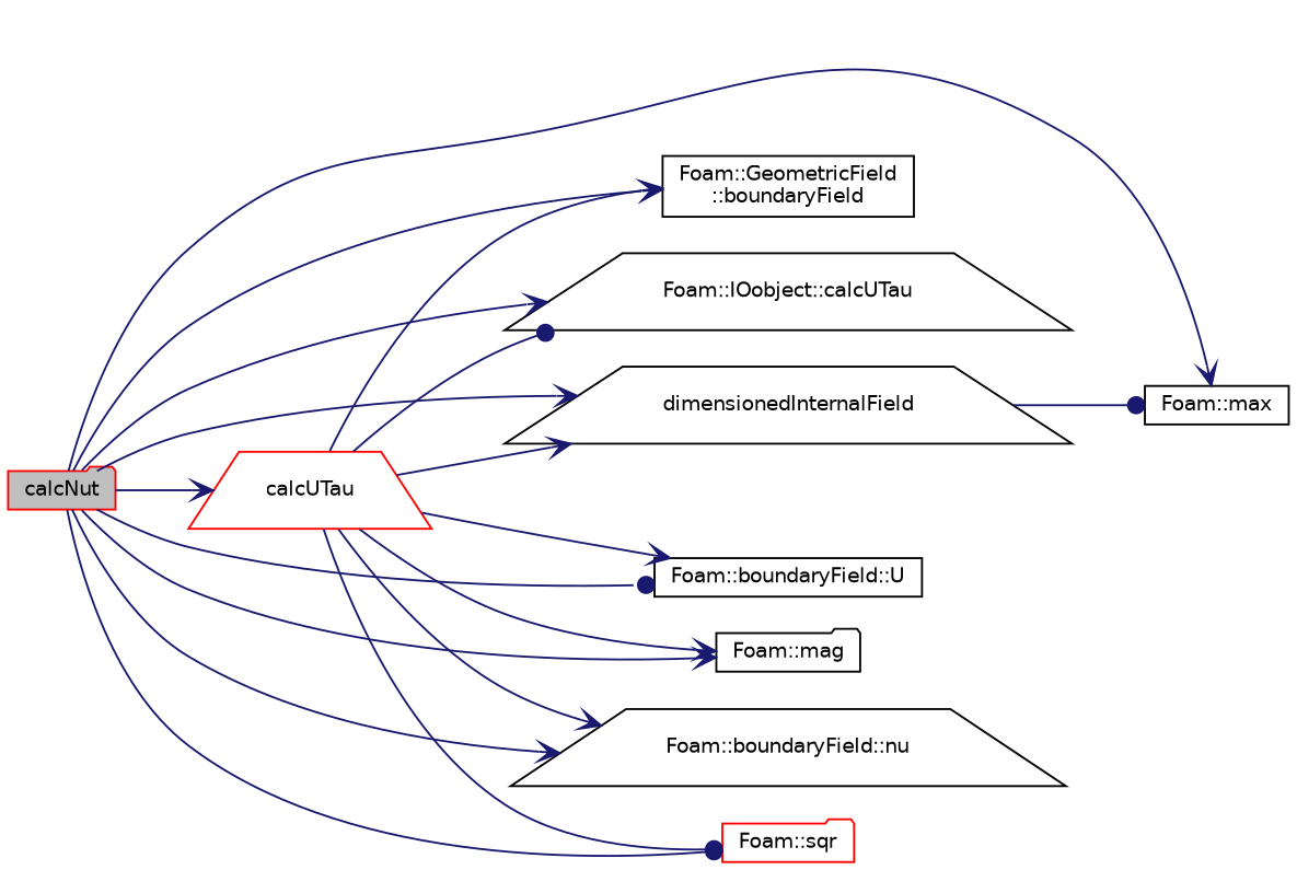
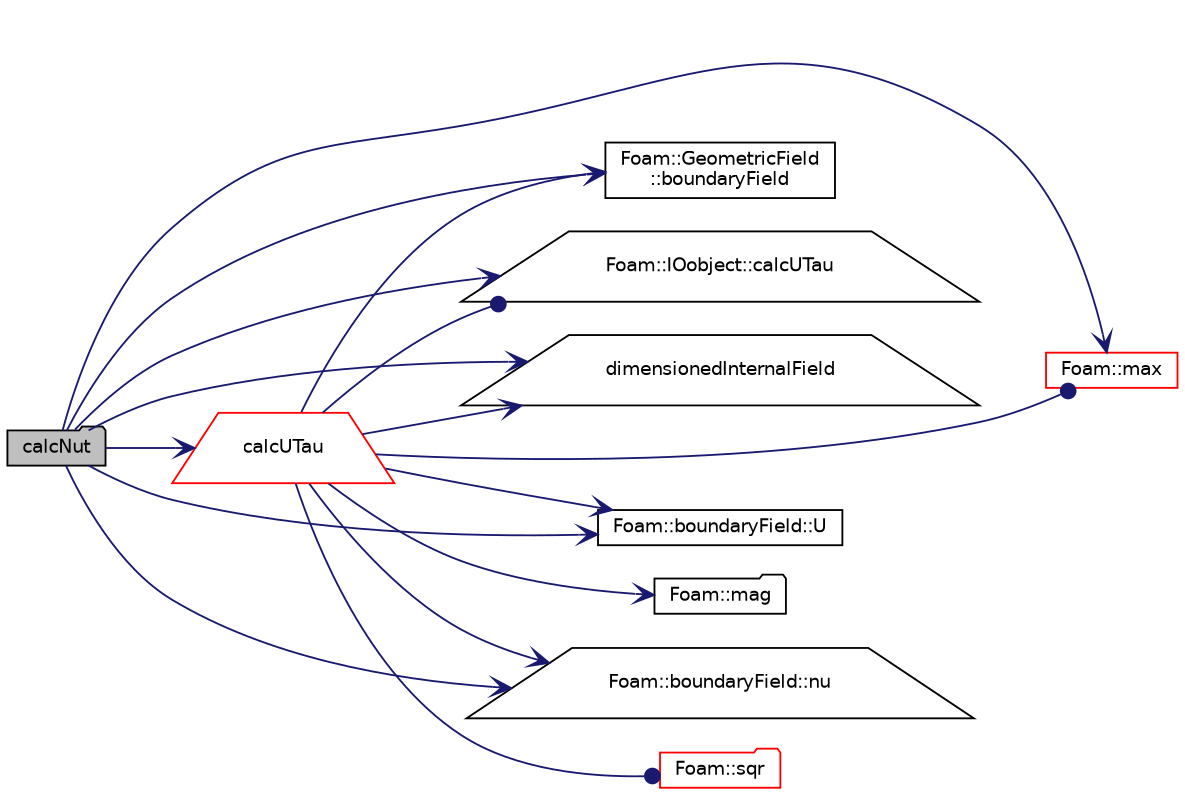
  digraph {
    rankdir=LR
    node [color=black fontname=Helvetica fontsize=10 shape=trapezium]
    edge [arrowhead=vee color=midnightblue fontname=Helvetica fontsize=10 labelfontname=Helvetica labelfontsize=10 style=solid]
-   n1 [color=red fillcolor=grey75 fontcolor=black height=0.2 label=calcNut shape=folder style=filled width=0.4]
+   n1 [fillcolor=grey75 fontcolor=black height=0.2 label=calcNut shape=folder style=filled width=0.4]
    n2 [height=0.2 label="Foam::GeometricField\l::boundaryField" shape=box width=0.4]
    n3 [color=red height=0.2 label=calcUTau width=0.4]
    n4 [height=0.2 label="Foam::IOobject::calcUTau" width=0.4]
    n5 [height=0.2 label=dimensionedInternalField width=0.4]
    n6 [height=0.2 label="Foam::boundaryField::U" shape=box width=0.4]
    n7 [height=0.2 label="Foam::mag" shape=folder width=0.4]
    n8 [height=0.2 label="Foam::boundaryField::nu" width=0.4]
    n9 [color=red height=0.2 label="Foam::sqr" shape=folder width=0.4]
-   n10 [height=0.2 label="Foam::max" shape=box width=0.4]
+   n10 [color=red height=0.2 label="Foam::max" shape=box width=0.4]
    n1 -> n2
    n1 -> n3
    n1 -> n4
    n1 -> n5
-   n1 -> n6 [arrowhead=dot]
-   n1 -> n7
+   n1 -> n6
    n1 -> n8
-   n1 -> n9 [arrowhead=dot]
    n1 -> n10
    n3 -> n2
    n3 -> n4 [arrowhead=dot]
    n3 -> n5
    n3 -> n6
    n3 -> n7
    n3 -> n8
    n3 -> n9 [arrowhead=dot]
-   n5 -> n10 [arrowhead=dot]
+   n3 -> n10 [arrowhead=dot]
  }
